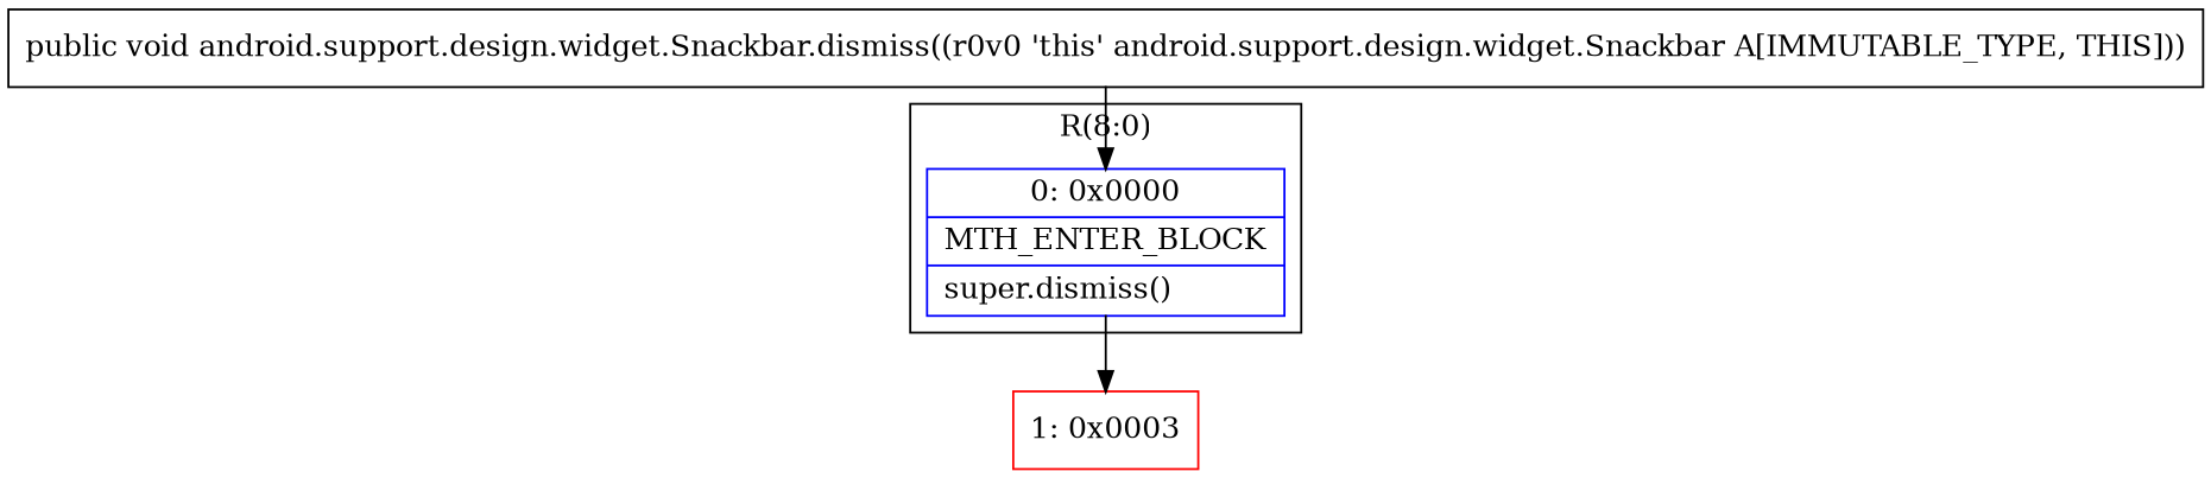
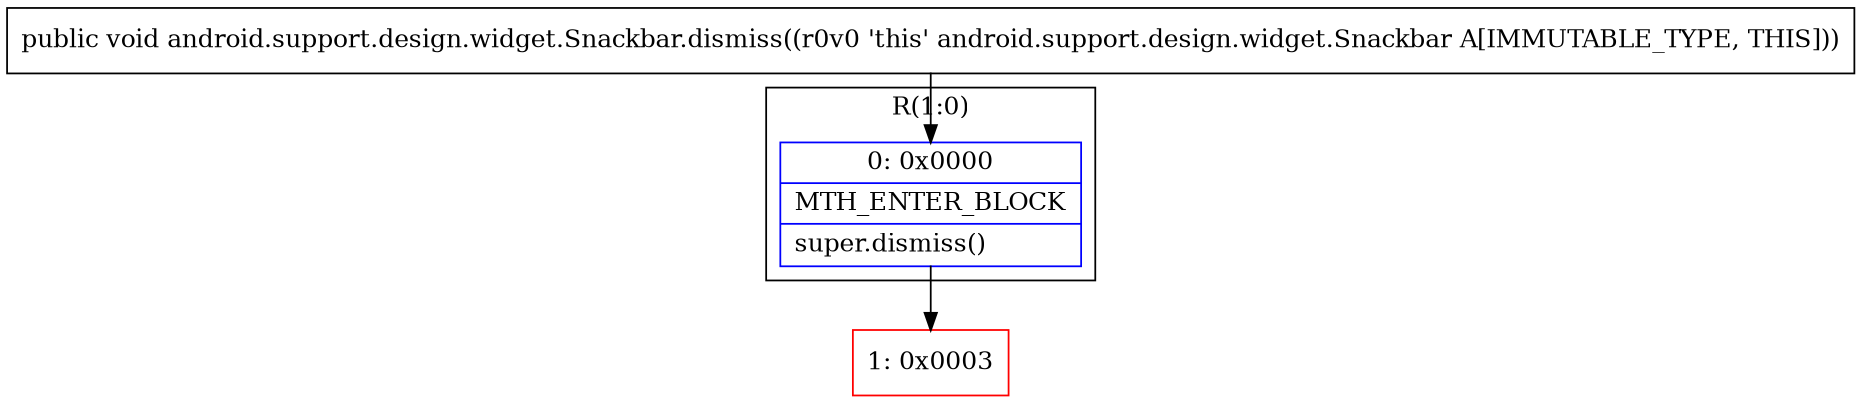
  digraph {
    node [shape=record]
    n1 [color=blue label="{0\:\ 0x0000|MTH_ENTER_BLOCK\l|super.dismiss()\l}"]
    n2 [color=red label="{1\:\ 0x0003}"]
    n3 [label="{public void android.support.design.widget.Snackbar.dismiss((r0v0 'this' android.support.design.widget.Snackbar A[IMMUTABLE_TYPE, THIS])) }"]
    subgraph cluster_1 {
-     label="R(8:0)"
+     label="R(1:0)"
      n1
    }
    n1 -> n2
    n3 -> n1
  }
